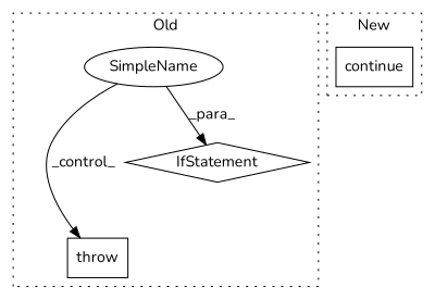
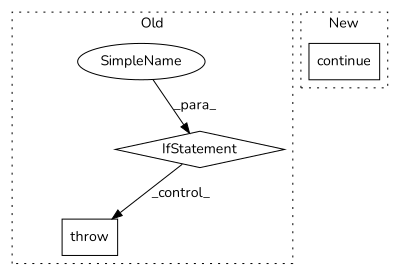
  digraph {
    fontname=Nunito
    node [fontname=Nunito shape=box]
    edge [fontname=Nunito]
    n1 [a=53 l=6 label=throw s=5948]
    n2 [a=25 l="4,2" label=IfStatement s="5909,5934" shape=diamond]
    n3 [a=42 label=SimpleName shape=ellipse]
    n4 [a=18 l=9 label=continue s=6709]
    subgraph cluster_1 {
      label=Old
      style=dotted
      n1
      n2
      n3
    }
    subgraph cluster_2 {
      label=New
      style=dotted
      n4
    }
-   n3 -> n1 [label=_control_]
+   n2 -> n1 [label=_control_]
    n3 -> n2 [label=_para_]
  }
